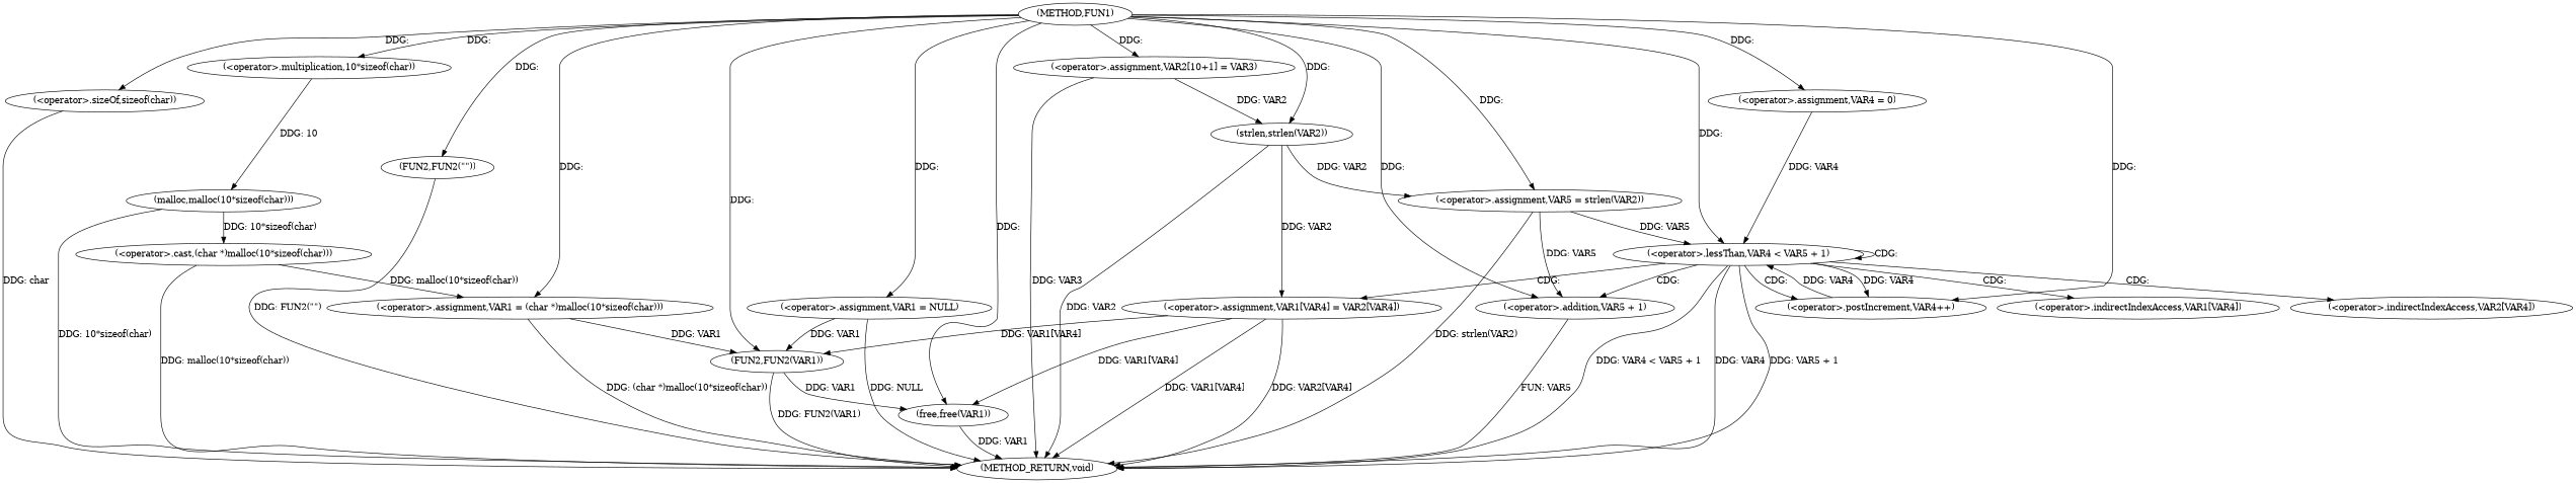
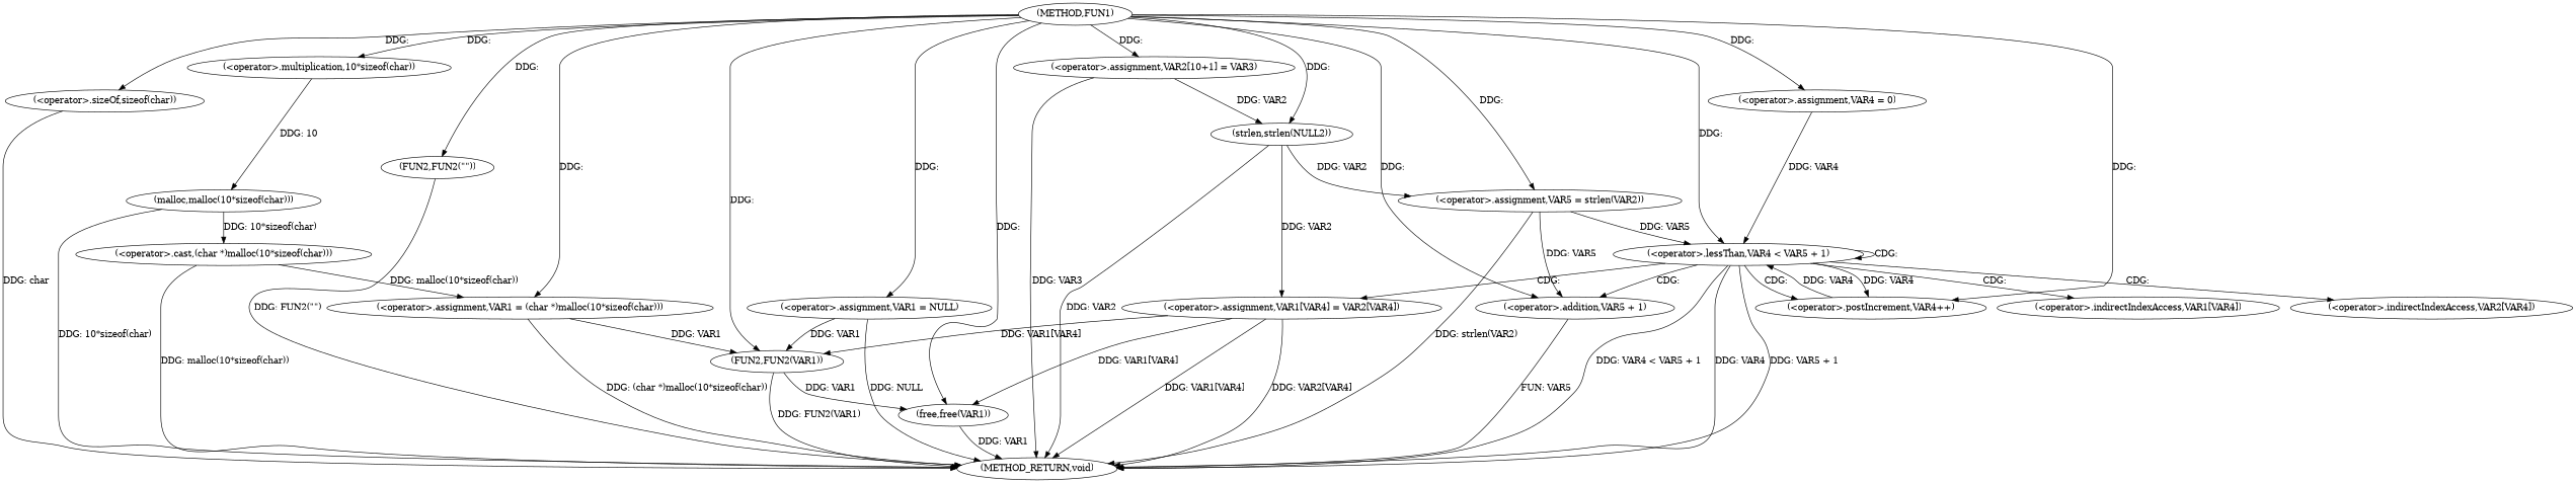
  digraph {
    n1 [label="(METHOD,FUN1)"]
    n2 [label="(<operator>.assignment,VAR1 = NULL)"]
    n3 [label="(<operator>.assignment,VAR1 = (char *)malloc(10*sizeof(char)))"]
    n4 [label="(<operator>.multiplication,10*sizeof(char))"]
    n5 [label="(<operator>.sizeOf,sizeof(char))"]
    n6 [label="(FUN2,FUN2(\"\"))"]
    n7 [label="(<operator>.assignment,VAR2[10+1] = VAR3)"]
    n8 [label="(<operator>.assignment,VAR5 = strlen(VAR2))"]
-   n9 [label="(strlen,strlen(VAR2))"]
+   n9 [label="(strlen,strlen(NULL2))"]
    n10 [label="(<operator>.assignment,VAR4 = 0)"]
    n11 [label="(<operator>.lessThan,VAR4 < VAR5 + 1)"]
    n12 [label="(<operator>.addition,VAR5 + 1)"]
    n13 [label="(<operator>.postIncrement,VAR4++)"]
    n14 [label="(FUN2,FUN2(VAR1))"]
    n15 [label="(free,free(VAR1))"]
    n16 [label="(METHOD_RETURN,void)"]
    n17 [label="(malloc,malloc(10*sizeof(char)))"]
    n18 [label="(<operator>.assignment,VAR1[VAR4] = VAR2[VAR4])"]
    n19 [label="(<operator>.indirectIndexAccess,VAR1[VAR4])"]
    n20 [label="(<operator>.indirectIndexAccess,VAR2[VAR4])"]
    n21 [label="(<operator>.cast,(char *)malloc(10*sizeof(char)))"]
    n1 -> n2 [label="DDG: "]
    n1 -> n3 [label="DDG: "]
    n1 -> n4 [label="DDG: "]
    n1 -> n5 [label="DDG: "]
    n1 -> n6 [label="DDG: "]
    n1 -> n7 [label="DDG: "]
    n1 -> n8 [label="DDG: "]
    n1 -> n9 [label="DDG: "]
    n1 -> n10 [label="DDG: "]
    n1 -> n11 [label="DDG: "]
    n1 -> n12 [label="DDG: "]
    n1 -> n13 [label="DDG: "]
    n1 -> n14 [label="DDG: "]
    n1 -> n15 [label="DDG: "]
    n2 -> n14 [label="DDG: VAR1"]
    n2 -> n16 [label="DDG: NULL"]
    n3 -> n14 [label="DDG: VAR1"]
    n3 -> n16 [label="DDG: (char *)malloc(10*sizeof(char))"]
    n4 -> n17 [label="DDG: 10"]
    n5 -> n16 [label="DDG: char"]
    n6 -> n16 [label="DDG: FUN2(\"\")"]
    n7 -> n9 [label="DDG: VAR2"]
    n7 -> n16 [label="DDG: VAR3"]
    n8 -> n11 [label="DDG: VAR5"]
    n8 -> n12 [label="DDG: VAR5"]
    n8 -> n16 [label="DDG: strlen(VAR2)"]
    n9 -> n8 [label="DDG: VAR2"]
    n9 -> n16 [label="DDG: VAR2"]
    n9 -> n18 [label="DDG: VAR2"]
    n10 -> n11 [label="DDG: VAR4"]
    n11 -> n11 [label="CDG: "]
    n11 -> n12 [label="CDG: "]
    n11 -> n13 [label="DDG: VAR4"]
    n11 -> n13 [label="CDG: "]
    n11 -> n16 [label="DDG: VAR4"]
    n11 -> n16 [label="DDG: VAR5 + 1"]
    n11 -> n16 [label="DDG: VAR4 < VAR5 + 1"]
    n11 -> n18 [label="CDG: "]
    n11 -> n19 [label="CDG: "]
    n11 -> n20 [label="CDG: "]
    n12 -> n16 [label="FUN: VAR5"]
    n13 -> n11 [label="DDG: VAR4"]
    n14 -> n15 [label="DDG: VAR1"]
    n14 -> n16 [label="DDG: FUN2(VAR1)"]
    n15 -> n16 [label="DDG: VAR1"]
    n17 -> n16 [label="DDG: 10*sizeof(char)"]
    n17 -> n21 [label="DDG: 10*sizeof(char)"]
    n18 -> n14 [label="DDG: VAR1[VAR4]"]
    n18 -> n15 [label="DDG: VAR1[VAR4]"]
    n18 -> n16 [label="DDG: VAR2[VAR4]"]
    n18 -> n16 [label="DDG: VAR1[VAR4]"]
    n21 -> n3 [label="DDG: malloc(10*sizeof(char))"]
    n21 -> n16 [label="DDG: malloc(10*sizeof(char))"]
  }
